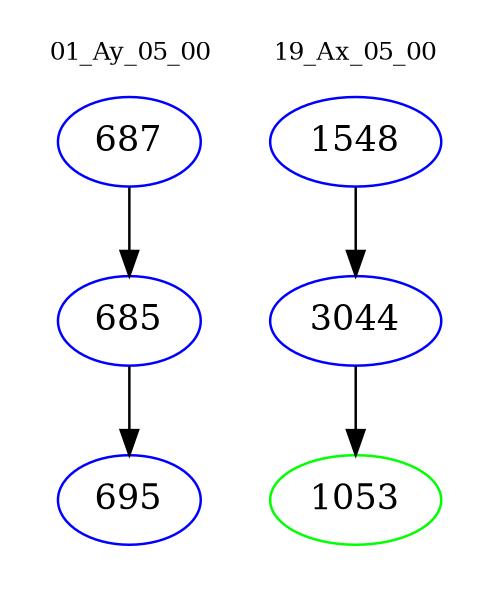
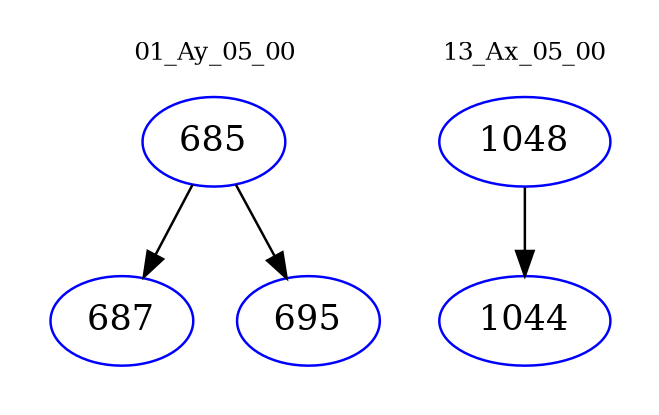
  digraph {
    node [color=blue]
    edge [color=black]
    n1 [label=685]
    n2 [label=687]
    n3 [label=695]
-   n4 [label=3044]
-   n5 [label=1548]
-   n6 [color=green label=1053]
+   n4 [label=1044]
+   n5 [label=1048]
    subgraph cluster_1 {
      color=white
      fontsize=10
      label="01_Ay_05_00"
      n1
      n2
      n3
    }
    subgraph cluster_2 {
      color=white
      fontsize=10
-     label="19_Ax_05_00"
+     label="13_Ax_05_00"
      n4
      n5
-     n6
    }
-   n2 -> n1
+   n1 -> n2
    n1 -> n3
-   n4 -> n6
    n5 -> n4
  }
